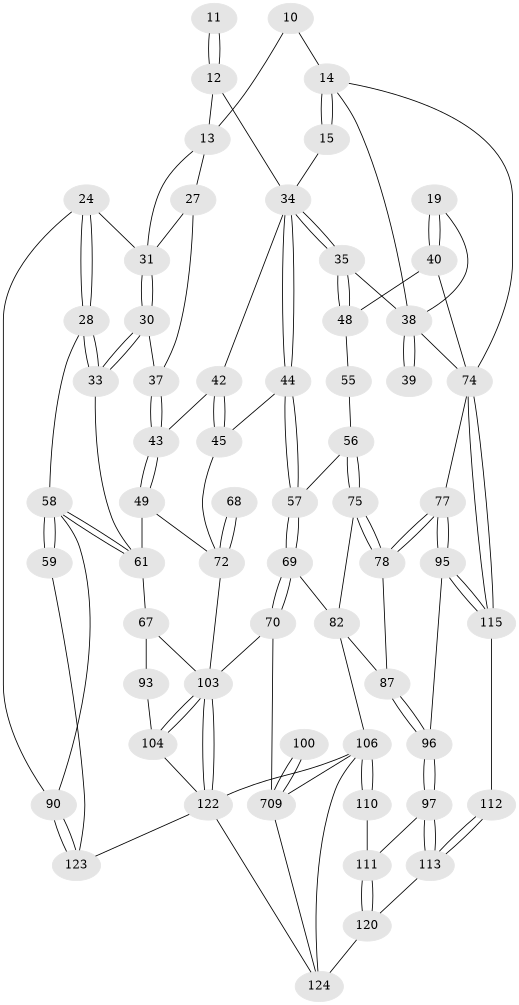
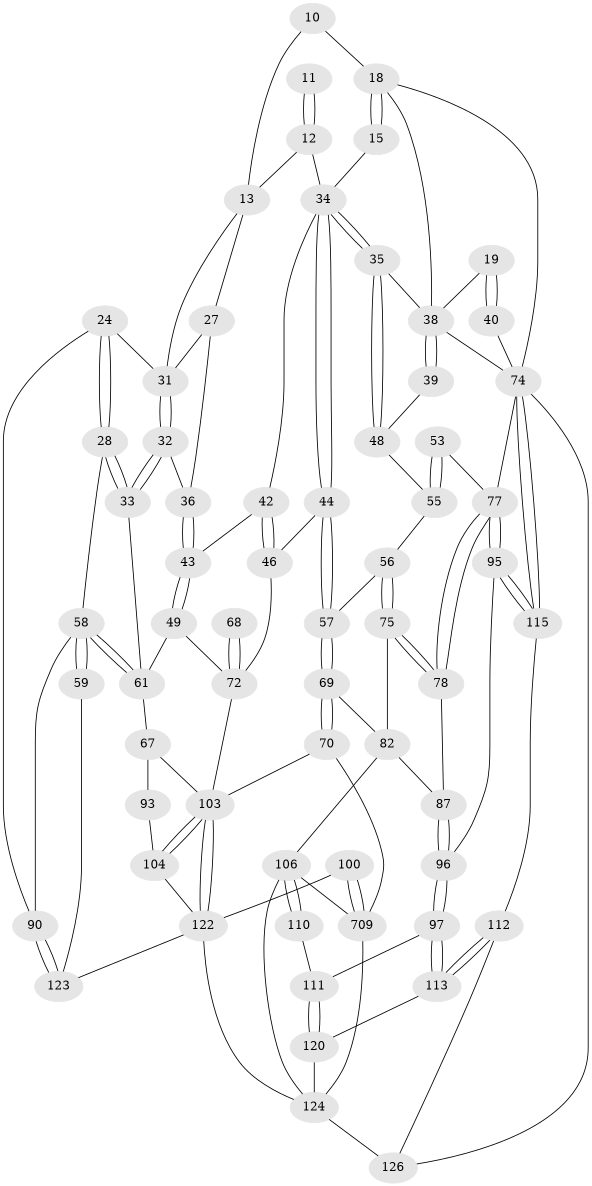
  graph {
    node [color=gray90 style=filled]
    10 [super="+8"]
    13 [super="+6"]
-   14 [super="+2+9"]
+   14 [super="+2+9" label=18]
    11
    12
    27 [super="+22"]
    31 [super="+23"]
    15
    38 [super="+20+21+36"]
    74 [super="+51+73"]
    34 [super="+16+17+25"]
    35
    42
    44
    24 [super="+5"]
    28
    90 [super="+4"]
-   37 [super="+26"]
+   37 [super="+26" label=36]
    39
    77 [super="+52"]
    n21 [label=115]
+   126 [super="+125"]
    19
    40 [super="+18"]
    33
    58 [super="+47+29+30"]
-   32 [label=30]
+   32
    123 [super="+118+89"]
    43
    61 [super="+60+50+46"]
    59
    67
    48
-   45
+   45 [label=46]
    57
    55 [super="+54"]
    49
    72 [super="+65+64"]
    69
    103 [super="+102+94+71+91"]
    56
+   53
    78
    95
    75
    82 [super="+76"]
    70
    93 [super="+81"]
    104 [super="+92"]
    122 [super="+117+121+116"]
    68
    n52 [label=709 super="+85+86"]
    87
    106 [super="+84+83"]
    124 [super="+115"]
    112
    96
    110 [super="+99"]
    97
    111 [super="+98"]
    113
    120 [super="+119"]
    100
    10 -- 13
    10 -- 14
    13 -- 27
    13 -- 31
    14 -- 15 [weight=2]
    14 -- 15
    14 -- 38
    14 -- 74
    11 -- 12
    11 -- 12
    12 -- 13
    12 -- 34
    27 -- 31 [weight=2]
    27 -- 37
    31 -- 32
    31 -- 32
    15 -- 34
    38 -- 74
    38 -- 39 [weight=2]
    38 -- 39
    74 -- 77
    74 -- n21
    74 -- n21
+   74 -- 126
    34 -- 35
    34 -- 35
    34 -- 42
    34 -- 44
    34 -- 44
    35 -- 38
    35 -- 48
    35 -- 48
    42 -- 43
    42 -- 45
    42 -- 45
    44 -- 45
    44 -- 57
    44 -- 57
    24 -- 31
    24 -- 28
    24 -- 28
    24 -- 90
    28 -- 33
    28 -- 33
    28 -- 58
    90 -- 123 [weight=2]
    90 -- 123
    37 -- 43
    37 -- 43
-   40 -- 48
+   39 -- 48
    77 -- 78
    77 -- 78
    77 -- 95
    77 -- 95
    n21 -- 112
    19 -- 38
    19 -- 40 [weight=2]
    19 -- 40
    40 -- 74 [weight=2]
    33 -- 61
    58 -- 90
    58 -- 61 [weight=2]
    58 -- 61
    58 -- 59 [weight=2]
    58 -- 59
    32 -- 37
    32 -- 33
    32 -- 33
    43 -- 49
    43 -- 49
    61 -- 67
    59 -- 123
    67 -- 103
    67 -- 93
    48 -- 55
    45 -- 72
    57 -- 69
    57 -- 69
    55 -- 56
    49 -- 61
    49 -- 72
    72 -- 103 [weight=2]
    69 -- 82
    69 -- 70
    69 -- 70
    103 -- 104 [weight=2]
    103 -- 104
    103 -- 122 [weight=2]
    103 -- 122
    56 -- 57
    56 -- 75
    56 -- 75
+   53 -- 77
+   53 -- 55 [weight=2]
+   53 -- 55
    78 -- 87
    95 -- n21
    95 -- n21
    95 -- 96
    75 -- 78
    75 -- 78
    75 -- 82
    82 -- 87
    82 -- 106
    70 -- 103
    70 -- n52
    93 -- 104
    104 -- 122
    122 -- 123 [weight=2]
    122 -- 124
    68 -- 72 [weight=3]
    68 -- 72
    n52 -- 124
    87 -- 96
    87 -- 96
    106 -- n52
    106 -- 124
    106 -- 110 [weight=2]
    106 -- 110
+   124 -- 126 [weight=2]
+   112 -- 126
    112 -- 113
    112 -- 113
    96 -- 97
    96 -- 97
    110 -- 111 [weight=2]
    97 -- 111
    97 -- 113
    97 -- 113
    111 -- 120
    111 -- 120
    113 -- 120
    120 -- 124 [weight=2]
-   106 -- 122
+   100 -- 122
    100 -- n52 [weight=2]
    100 -- n52
  }
